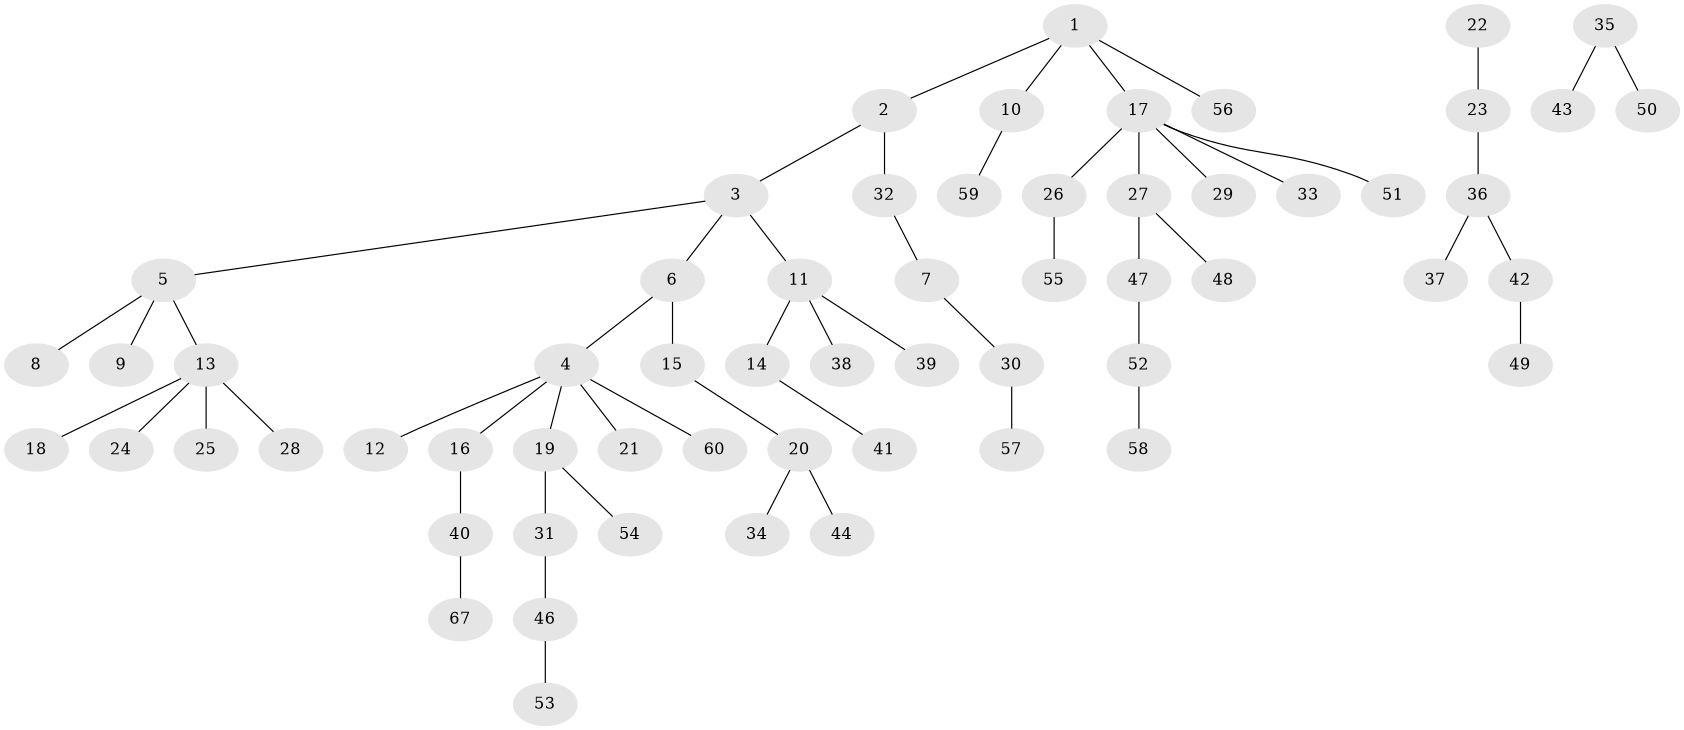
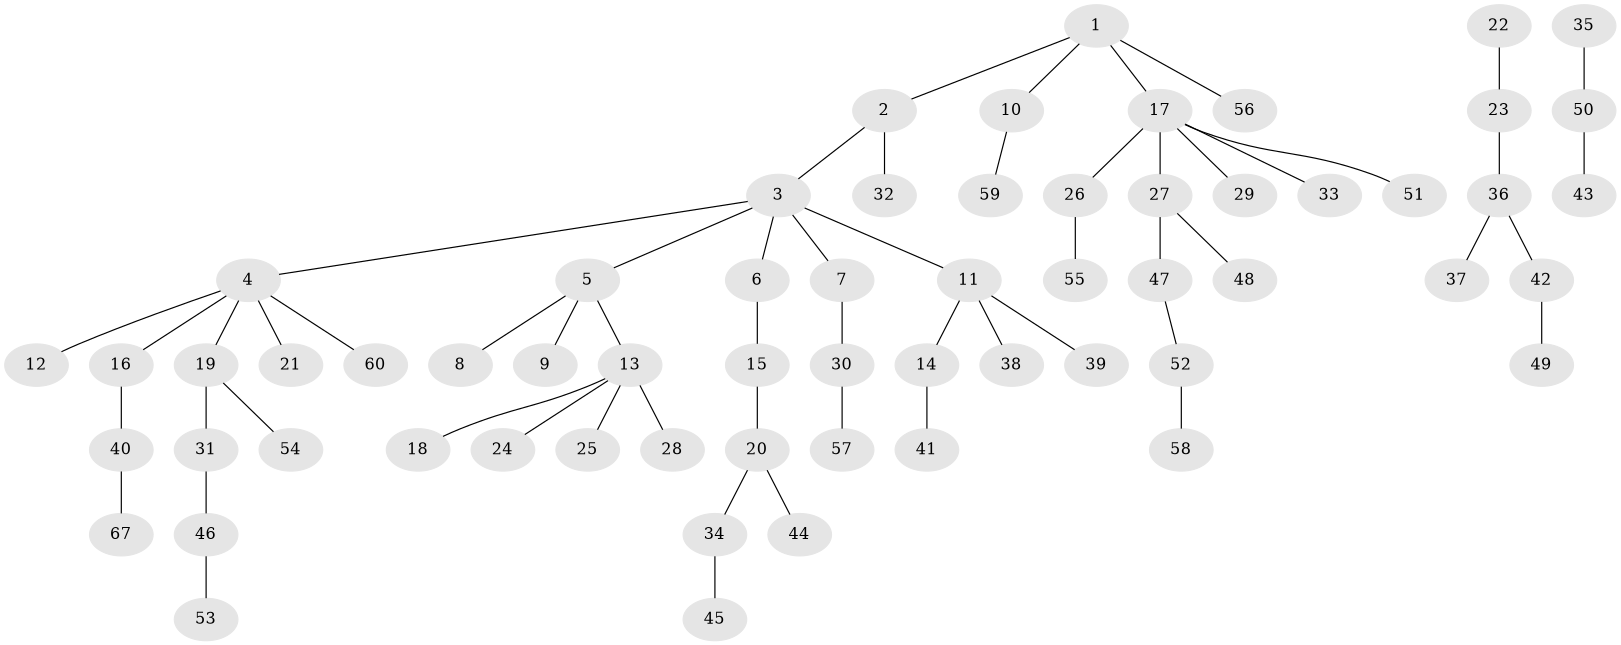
  graph {
    node [color=gray90 style=filled]
    1
    2
    10
    17
    56
    3
    32
    59
    26
    27
    29
    33
    51
    4
    5
    6
    7
    11
    12
    16
    19
    21
    60
    8
    9
    13
    15
    30
    14
    38
    39
    40
    31
    54
    18
    24
    25
    28
    20
    57
    41
    22
    23
    34
    44
    n46 [label=67]
    55
    47
    48
    46
+   45
    36
    37
    42
    52
    53
    35
    43
    50
    49
    58
    1 -- 2
    1 -- 10
    1 -- 17
    1 -- 56
    2 -- 3
    2 -- 32
    10 -- 59
    17 -- 26
    17 -- 27
    17 -- 29
    17 -- 33
    17 -- 51
-   6 -- 4
+   3 -- 4
    3 -- 5
    3 -- 6
-   32 -- 7
+   3 -- 7
    3 -- 11
    26 -- 55
    27 -- 47
    27 -- 48
    4 -- 12
    4 -- 16
    4 -- 19
    4 -- 21
    4 -- 60
    5 -- 8
    5 -- 9
    5 -- 13
    6 -- 15
    7 -- 30
    11 -- 14
    11 -- 38
    11 -- 39
    16 -- 40
    19 -- 31
    19 -- 54
    13 -- 18
    13 -- 24
    13 -- 25
    13 -- 28
    15 -- 20
    30 -- 57
    14 -- 41
    40 -- n46
    31 -- 46
    20 -- 34
    20 -- 44
    22 -- 23
    23 -- 36
+   34 -- 45
    47 -- 52
    46 -- 53
    36 -- 37
    36 -- 42
    42 -- 49
    52 -- 58
-   35 -- 43
+   50 -- 43
    35 -- 50
  }
